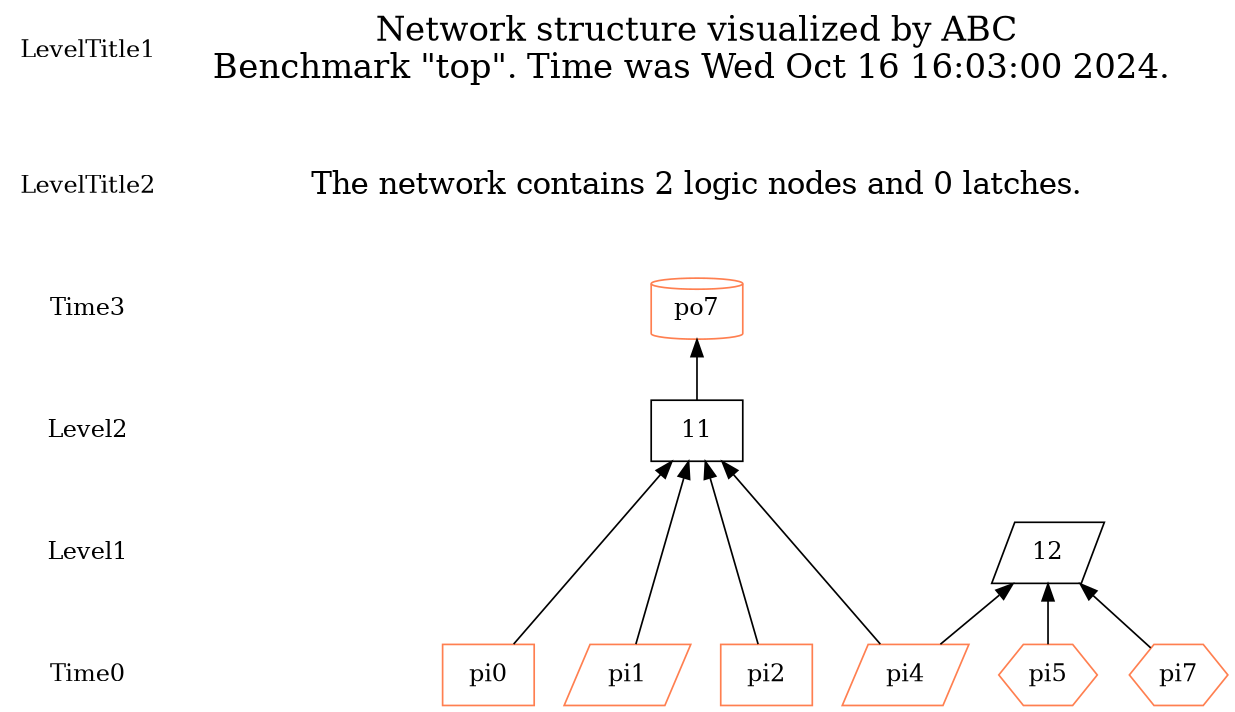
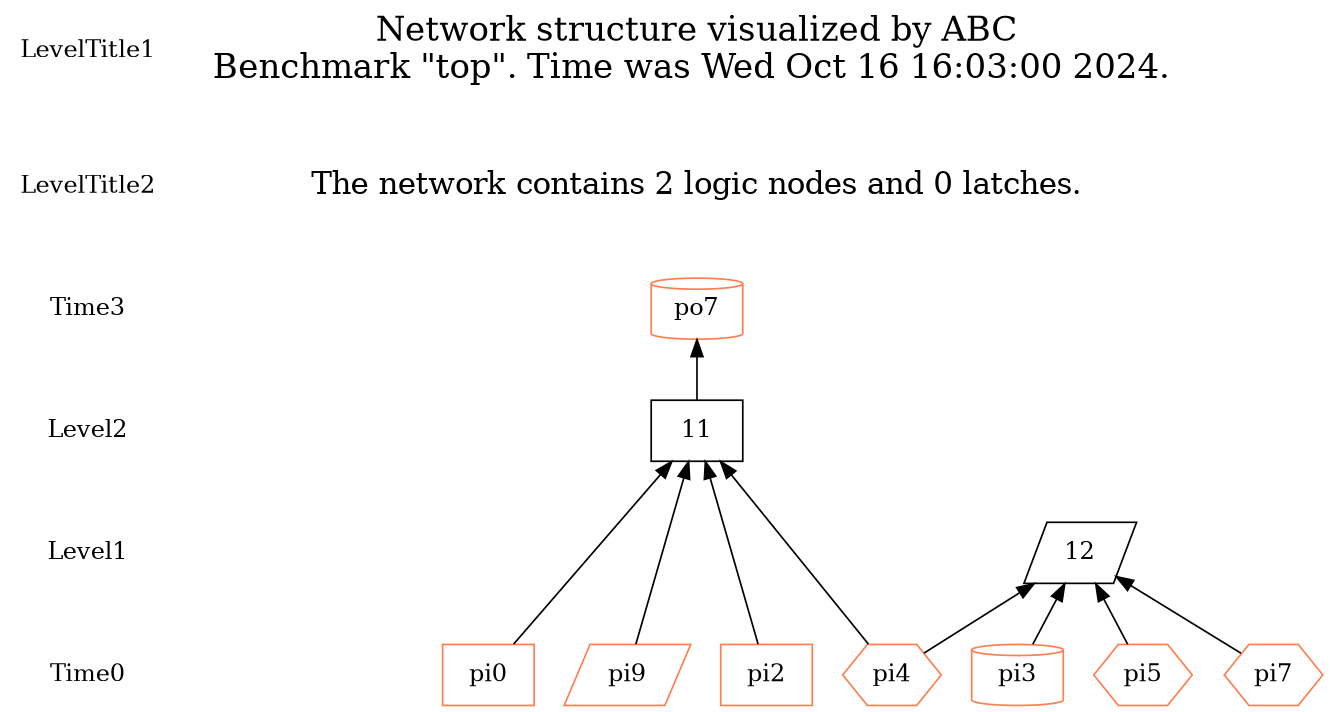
  digraph {
    node [shape=plaintext]
    edge [dir=back style=solid]
    LevelTitle1
    LevelTitle2 [color=coral]
    n3 [label=Time3]
    Level2
    Level1
    n6 [label=Time0]
    n7 [fontname="Times-Roman" fontsize=20 label="Network structure visualized by ABC\nBenchmark \"top\". Time was Wed Oct 16 16:03:00 2024. "]
    n8 [fontname="Times-Roman" fontsize=18 label="The network contains 2 logic nodes and 0 latches.\n"]
    n9 [color=coral fillcolor=coral label=po7 shape=cylinder]
    n10 [label="11\n" shape=box]
    n11 [label="12\n" shape=parallelogram]
    n12 [color=coral fillcolor=coral label=pi0 shape=box]
-   n13 [color=coral fillcolor=coral label=pi1 shape=parallelogram]
+   n13 [color=coral fillcolor=coral label=pi9 shape=parallelogram]
    n14 [color=coral fillcolor=coral label=pi2 shape=box]
-   n16 [color=coral fillcolor=coral label=pi4 shape=parallelogram]
+   n15 [color=coral fillcolor=coral label=pi3 shape=cylinder]
+   n16 [color=coral fillcolor=coral label=pi4 shape=hexagon]
    n17 [color=coral fillcolor=coral label=pi5 shape=hexagon]
    n18 [color=coral fillcolor=coral label=pi7 shape=hexagon]
    subgraph sub_1 {
      LevelTitle1
      LevelTitle2
      n3
      Level2
      Level1
      n6
    }
    subgraph sub_2 {
      rank=same
      LevelTitle1
      n7
    }
    subgraph sub_3 {
      rank=same
      LevelTitle2
      n8
    }
    subgraph sub_4 {
      rank=same
      n3
      n9
    }
    subgraph sub_5 {
      rank=same
      Level2
      n10
    }
    subgraph sub_6 {
      rank=same
      Level1
      n11
    }
    subgraph sub_7 {
      rank=same
      n6
      n12
      n13
      n14
+     n15
      n16
      n17
      n18
    }
    LevelTitle1 -> LevelTitle2 [style=invis]
    LevelTitle2 -> n3 [style=invis]
    n3 -> Level2 [style=invis]
    Level2 -> Level1 [style=invis]
    Level1 -> n6 [style=invis]
    n7 -> n8 [style=invis]
    n8 -> n9 [style=invis]
    n9 -> n10
    n10 -> n12
    n10 -> n13
    n10 -> n14
    n10 -> n16
+   n11 -> n15
    n11 -> n16
    n11 -> n17
    n11 -> n18
  }
